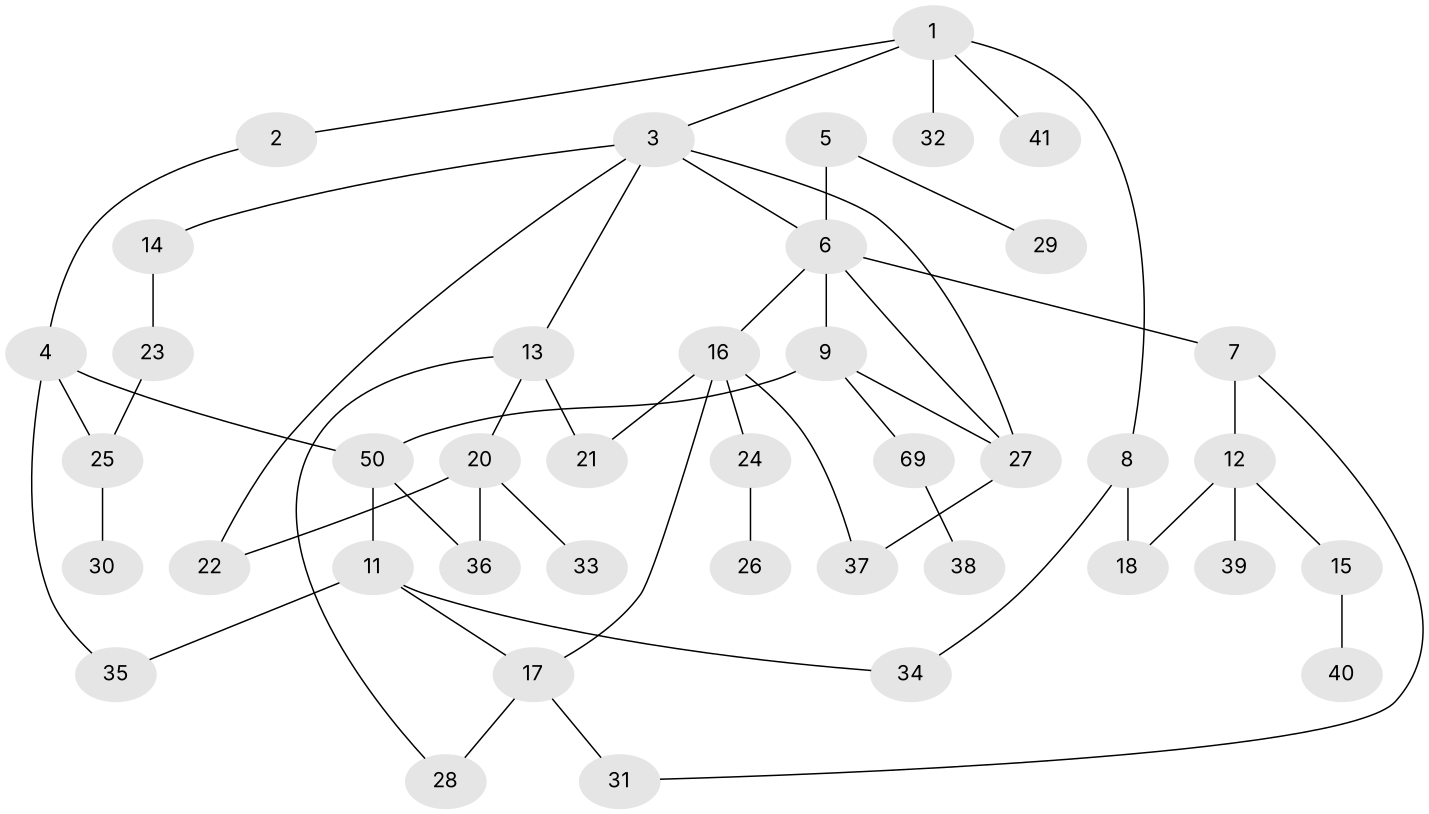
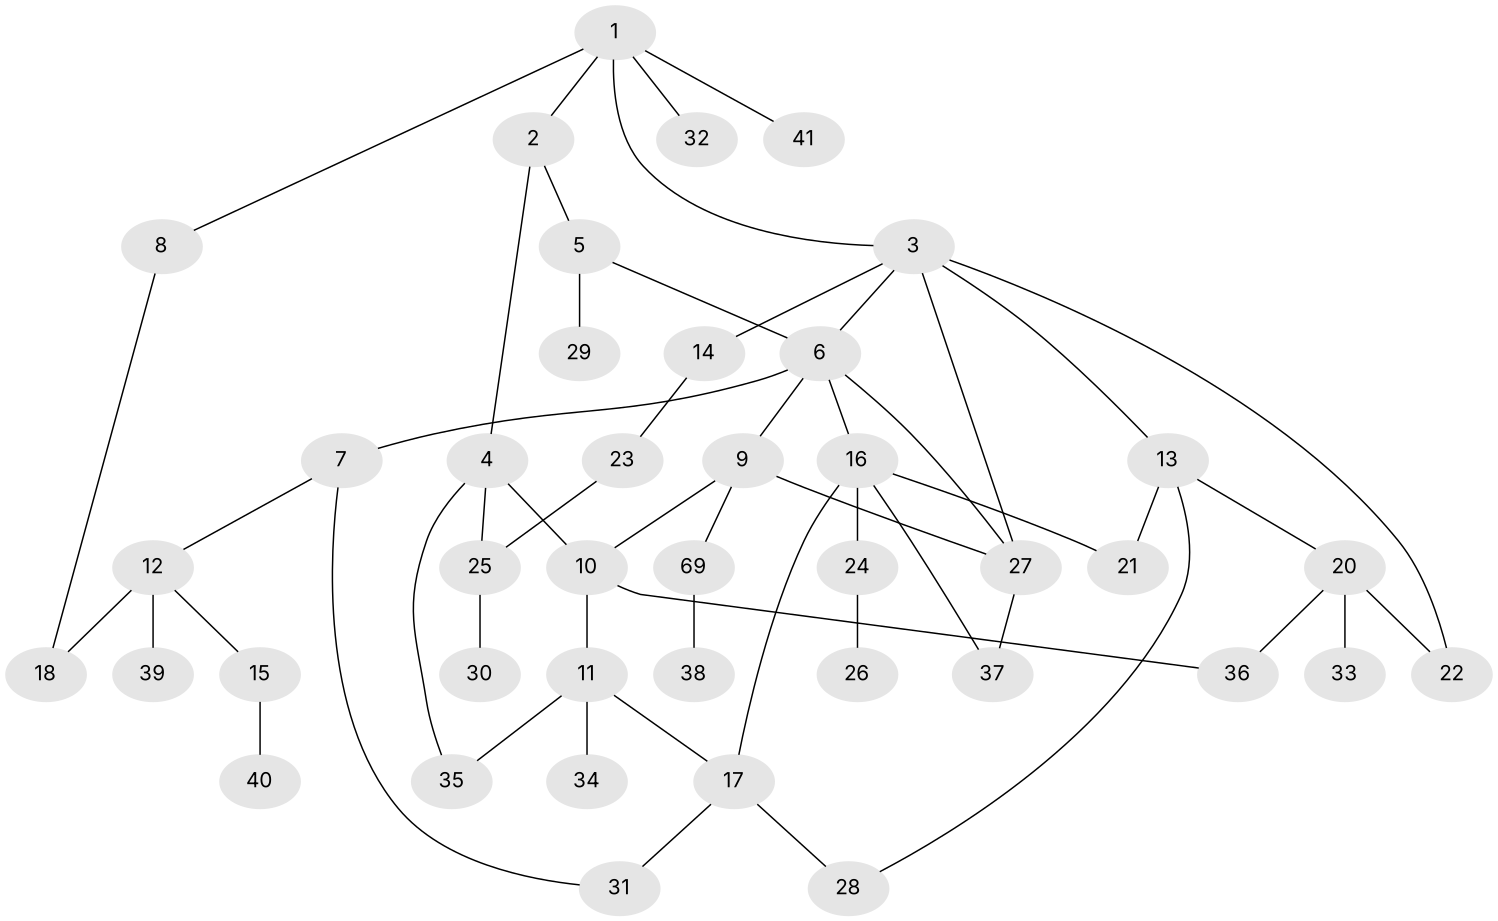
  graph {
    fontname=Inter
    node [color=gray90 fontname=Inter style=filled]
    edge [fontname=Inter weight=1.0]
    1
    2
    3
    8
    32
    41
    4
    5
    6
    13
    14
    22
    27
    18
    34
-   10 [label=50]
+   10
    25
    35
    29
    7
    9
    16
    20
    21
    28
    23
    37
    11
    36
    30
    12
    31
    n33 [label=69]
    17
    24
    15
    39
    38
    40
    33
    26
    1 -- 2
    1 -- 3
    1 -- 8
    1 -- 32
    1 -- 41
    2 -- 4
+   2 -- 5
    3 -- 6
    3 -- 13
    3 -- 14
    3 -- 22
    3 -- 27
    8 -- 18
-   8 -- 34
    4 -- 10
    4 -- 25
    4 -- 35
    5 -- 6
    5 -- 29
    6 -- 27
    6 -- 7
    6 -- 9
    6 -- 16
    13 -- 20
    13 -- 21
    13 -- 28
    14 -- 23
    27 -- 37
    10 -- 11 [weight=3.0]
    10 -- 36
    25 -- 30
    7 -- 12
    7 -- 31
    9 -- 27
    9 -- 10
    9 -- n33
    16 -- 21
    16 -- 37
    16 -- 17
    16 -- 24
    20 -- 22 [weight=2.0]
    20 -- 36
    20 -- 33
    23 -- 25
    11 -- 34
    11 -- 35
    11 -- 17
    12 -- 18 [weight=2.0]
    12 -- 15
    12 -- 39
    n33 -- 38
    17 -- 28
    17 -- 31
    24 -- 26
    15 -- 40
  }
